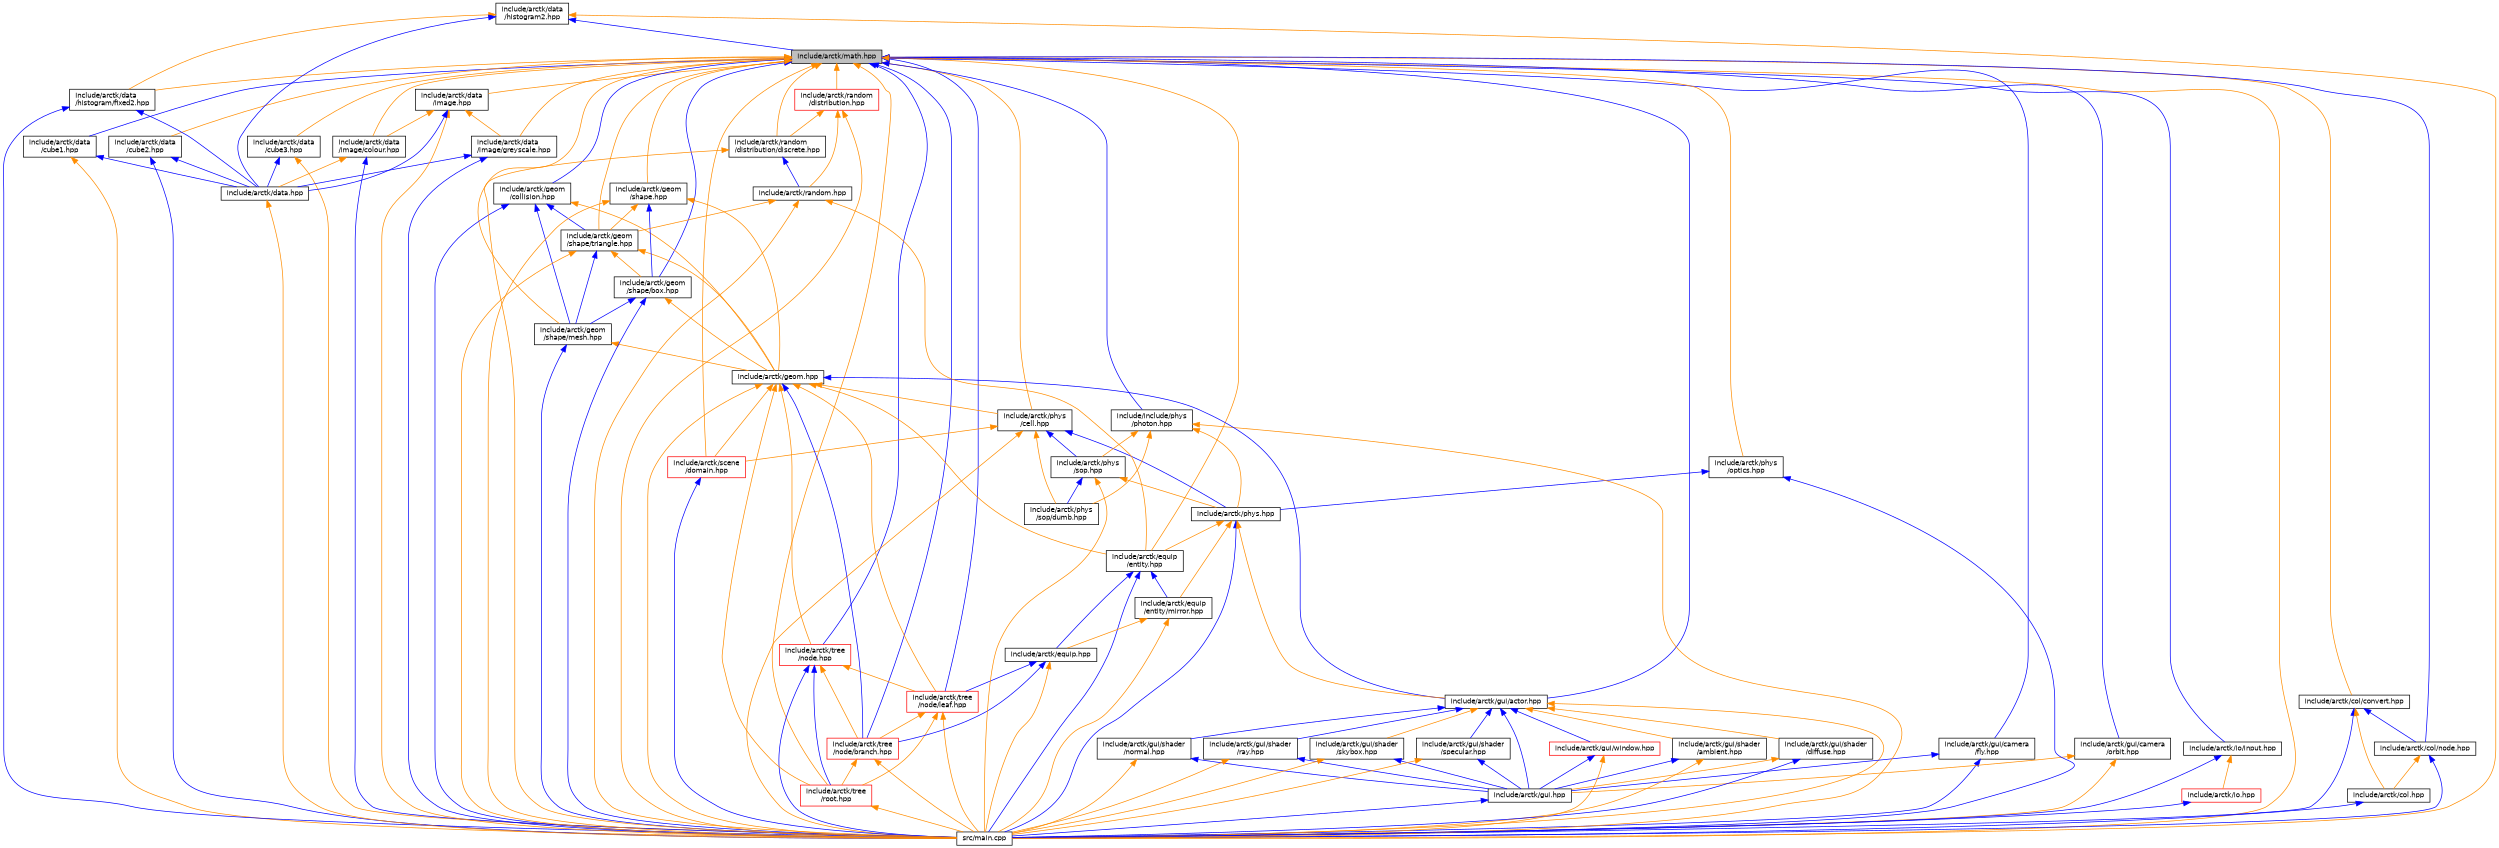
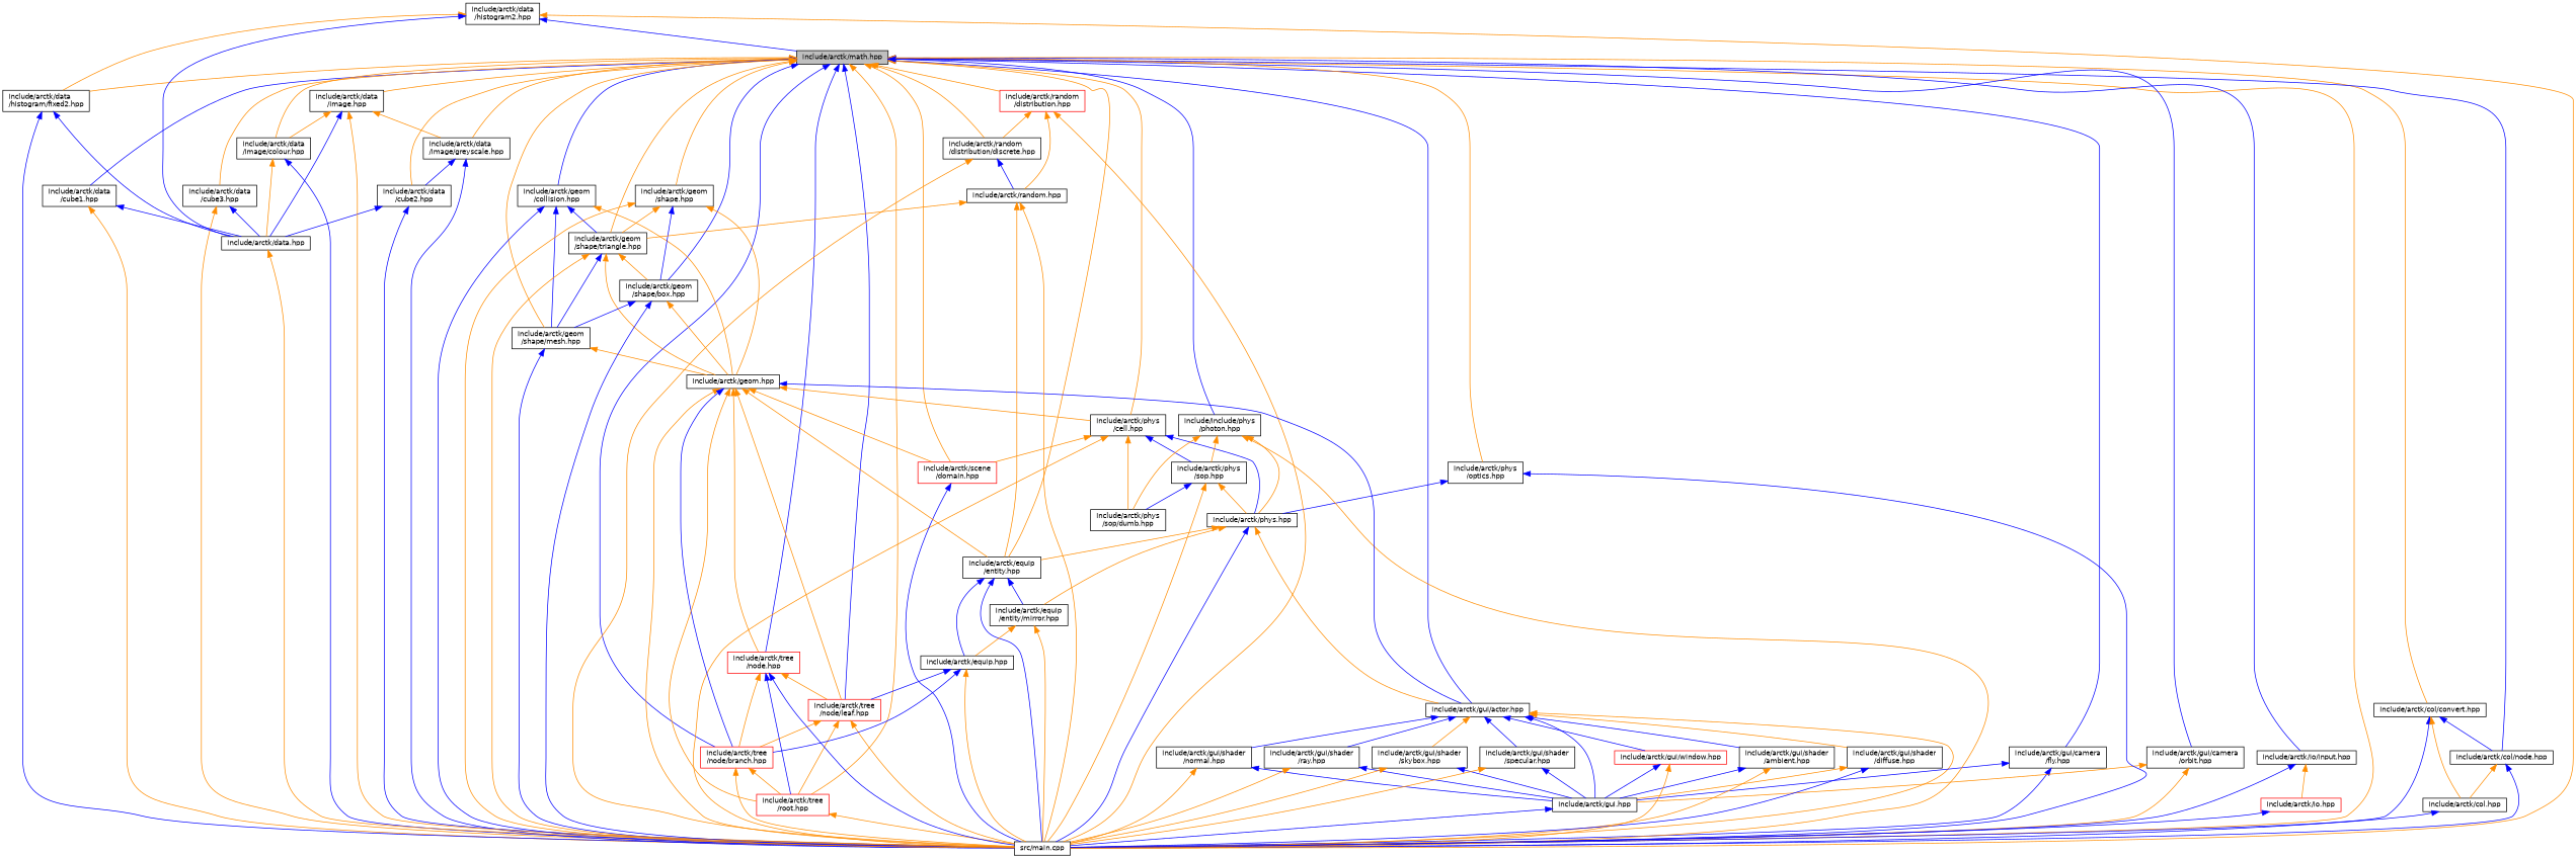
  digraph {
    node [color=black fontname=Helvetica fontsize=10 shape=record]
    edge [color=darkorange dir=back fontname=Helvetica fontsize=10 labelfontname=Helvetica labelfontsize=10 style=solid]
    n1 [fillcolor=grey75 fontcolor=black height=0.2 label="include/arctk/math.hpp" style=filled width=0.4]
    n2 [height=0.2 label="src/main.cpp" width=0.4]
    n3 [height=0.2 label="include/arctk/col/convert.hpp" width=0.4]
    n4 [height=0.2 label="include/arctk/col/node.hpp" width=0.4]
    n5 [height=0.2 label="include/arctk/data\l/cube1.hpp" width=0.4]
    n6 [height=0.2 label="include/arctk/data\l/cube2.hpp" width=0.4]
    n7 [height=0.2 label="include/arctk/data\l/cube3.hpp" width=0.4]
    n8 [height=0.2 label="include/arctk/data\l/histogram/fixed2.hpp" width=0.4]
    n9 [height=0.2 label="include/arctk/data\l/image/colour.hpp" width=0.4]
    n10 [height=0.2 label="include/arctk/data\l/image/greyscale.hpp" width=0.4]
    n11 [height=0.2 label="include/arctk/data\l/image.hpp" width=0.4]
    n12 [height=0.2 label="include/arctk/equip\l/entity.hpp" width=0.4]
    n13 [color=red height=0.2 label="include/arctk/tree\l/node/branch.hpp" width=0.4]
    n14 [color=red height=0.2 label="include/arctk/tree\l/root.hpp" width=0.4]
    n15 [color=red height=0.2 label="include/arctk/tree\l/node/leaf.hpp" width=0.4]
    n16 [height=0.2 label="include/arctk/geom\l/collision.hpp" width=0.4]
    n17 [height=0.2 label="include/arctk/geom\l/shape/mesh.hpp" width=0.4]
    n18 [height=0.2 label="include/arctk/gui/actor.hpp" width=0.4]
    n19 [height=0.2 label="include/arctk/phys\l/cell.hpp" width=0.4]
    n20 [color=red height=0.2 label="include/arctk/scene\l/domain.hpp" width=0.4]
    n21 [color=red height=0.2 label="include/arctk/tree\l/node.hpp" width=0.4]
    n22 [height=0.2 label="include/arctk/geom\l/shape/triangle.hpp" width=0.4]
    n23 [height=0.2 label="include/arctk/geom\l/shape/box.hpp" width=0.4]
    n24 [height=0.2 label="include/arctk/geom\l/shape.hpp" width=0.4]
    n25 [height=0.2 label="include/arctk/gui/camera\l/fly.hpp" width=0.4]
    n26 [height=0.2 label="include/arctk/gui/camera\l/orbit.hpp" width=0.4]
    n27 [height=0.2 label="include/arctk/io/input.hpp" width=0.4]
    n28 [height=0.2 label="include/arctk/phys\l/optics.hpp" width=0.4]
    n29 [height=0.2 label="include/include/phys\l/photon.hpp" width=0.4]
    n30 [height=0.2 label="include/arctk/random\l/distribution/discrete.hpp" width=0.4]
    n31 [color=red height=0.2 label="include/arctk/random\l/distribution.hpp" width=0.4]
    n32 [height=0.2 label="include/arctk/col.hpp" width=0.4]
    n33 [height=0.2 label="include/arctk/data.hpp" width=0.4]
    n34 [height=0.2 label="include/arctk/data\l/histogram2.hpp" width=0.4]
    n35 [height=0.2 label="include/arctk/equip\l/entity/mirror.hpp" width=0.4]
    n36 [height=0.2 label="include/arctk/equip.hpp" width=0.4]
    n37 [height=0.2 label="include/arctk/geom.hpp" width=0.4]
    n38 [height=0.2 label="include/arctk/gui/shader\l/ambient.hpp" width=0.4]
    n39 [height=0.2 label="include/arctk/gui.hpp" width=0.4]
    n40 [height=0.2 label="include/arctk/gui/shader\l/diffuse.hpp" width=0.4]
    n41 [height=0.2 label="include/arctk/gui/shader\l/normal.hpp" width=0.4]
    n42 [height=0.2 label="include/arctk/gui/shader\l/ray.hpp" width=0.4]
    n43 [height=0.2 label="include/arctk/gui/shader\l/skybox.hpp" width=0.4]
    n44 [height=0.2 label="include/arctk/gui/shader\l/specular.hpp" width=0.4]
    n45 [color=red height=0.2 label="include/arctk/gui/window.hpp" width=0.4]
    n46 [height=0.2 label="include/arctk/phys\l/sop/dumb.hpp" width=0.4]
    n47 [height=0.2 label="include/arctk/phys\l/sop.hpp" width=0.4]
    n48 [height=0.2 label="include/arctk/phys.hpp" width=0.4]
    n49 [color=red height=0.2 label="include/arctk/io.hpp" width=0.4]
    n50 [height=0.2 label="include/arctk/random.hpp" width=0.4]
    n1 -> n2
    n1 -> n3
    n1 -> n4 [color=blue]
    n1 -> n5 [color=blue]
    n1 -> n6
    n1 -> n7
    n1 -> n8
    n1 -> n9
    n1 -> n10
    n1 -> n11
    n1 -> n12
    n1 -> n13 [color=blue]
    n1 -> n14
    n1 -> n15 [color=blue]
    n1 -> n16 [color=blue]
    n1 -> n17
    n1 -> n18 [color=blue]
    n1 -> n19
    n1 -> n20
    n1 -> n21 [color=blue]
    n1 -> n22
    n1 -> n23 [color=blue]
    n1 -> n24
    n1 -> n25 [color=blue]
    n1 -> n26 [color=blue]
    n1 -> n27 [color=blue]
    n1 -> n28
    n1 -> n29 [color=blue]
    n1 -> n30
    n1 -> n31
    n3 -> n2 [color=blue]
    n3 -> n4 [color=blue]
    n3 -> n32
    n4 -> n2 [color=blue]
    n4 -> n32
    n5 -> n2
    n5 -> n33 [color=blue]
    n6 -> n2 [color=blue]
    n6 -> n33 [color=blue]
    n7 -> n2
    n7 -> n33 [color=blue]
    n8 -> n2 [color=blue]
    n8 -> n33 [color=blue]
    n9 -> n2 [color=blue]
    n9 -> n33
    n10 -> n2 [color=blue]
-   n10 -> n33 [color=blue]
+   n10 -> n6 [color=blue]
    n11 -> n2
    n11 -> n9
    n11 -> n10
    n11 -> n33 [color=blue]
    n12 -> n2 [color=blue]
    n12 -> n35 [color=blue]
    n12 -> n36 [color=blue]
    n13 -> n2
    n13 -> n14
    n14 -> n2
    n15 -> n2
    n15 -> n13
    n15 -> n14
    n16 -> n2 [color=blue]
    n16 -> n17 [color=blue]
    n16 -> n22 [color=blue]
    n16 -> n37
    n17 -> n2 [color=blue]
    n17 -> n37
    n18 -> n2
-   n18 -> n38
+   n18 -> n38 [color=blue]
    n18 -> n39 [color=blue]
    n18 -> n40
    n18 -> n41 [color=blue]
    n18 -> n42 [color=blue]
    n18 -> n43
    n18 -> n44 [color=blue]
    n18 -> n45 [color=blue]
    n19 -> n2
    n19 -> n20
    n19 -> n46
    n19 -> n47 [color=blue]
    n19 -> n48 [color=blue]
    n20 -> n2 [color=blue]
    n21 -> n2 [color=blue]
    n21 -> n13
    n21 -> n14 [color=blue]
    n21 -> n15
    n22 -> n2
    n22 -> n17 [color=blue]
    n22 -> n23
    n22 -> n37
    n23 -> n2 [color=blue]
    n23 -> n17 [color=blue]
    n23 -> n37
    n24 -> n2
    n24 -> n22
    n24 -> n23 [color=blue]
    n24 -> n37
    n25 -> n2 [color=blue]
    n25 -> n39 [color=blue]
    n26 -> n2
    n26 -> n39
    n27 -> n2 [color=blue]
    n27 -> n49
    n28 -> n2 [color=blue]
    n28 -> n48 [color=blue]
    n29 -> n2
    n29 -> n46
    n29 -> n47
    n29 -> n48
    n30 -> n2
    n30 -> n50 [color=blue]
    n31 -> n2
    n31 -> n30
    n31 -> n50
    n32 -> n2 [color=blue]
    n33 -> n2
    n34 -> n1 [color=blue]
    n34 -> n2
    n34 -> n8
    n34 -> n33 [color=blue]
    n35 -> n2
    n35 -> n36
    n36 -> n2
    n36 -> n13 [color=blue]
    n36 -> n15 [color=blue]
    n37 -> n2
    n37 -> n12
    n37 -> n13 [color=blue]
    n37 -> n14
    n37 -> n15
    n37 -> n18 [color=blue]
    n37 -> n19
    n37 -> n20
    n37 -> n21
    n38 -> n2
    n38 -> n39 [color=blue]
    n39 -> n2 [color=blue]
    n40 -> n2 [color=blue]
    n40 -> n39
    n41 -> n2
    n41 -> n39 [color=blue]
    n42 -> n2
    n42 -> n39 [color=blue]
    n43 -> n2
    n43 -> n39 [color=blue]
    n44 -> n2
    n44 -> n39 [color=blue]
    n45 -> n2
    n45 -> n39 [color=blue]
    n47 -> n2
    n47 -> n46 [color=blue]
    n47 -> n48
    n48 -> n2 [color=blue]
    n48 -> n12
    n48 -> n18
    n48 -> n35
    n49 -> n2 [color=blue]
    n50 -> n2
    n50 -> n12
    n50 -> n22
  }
